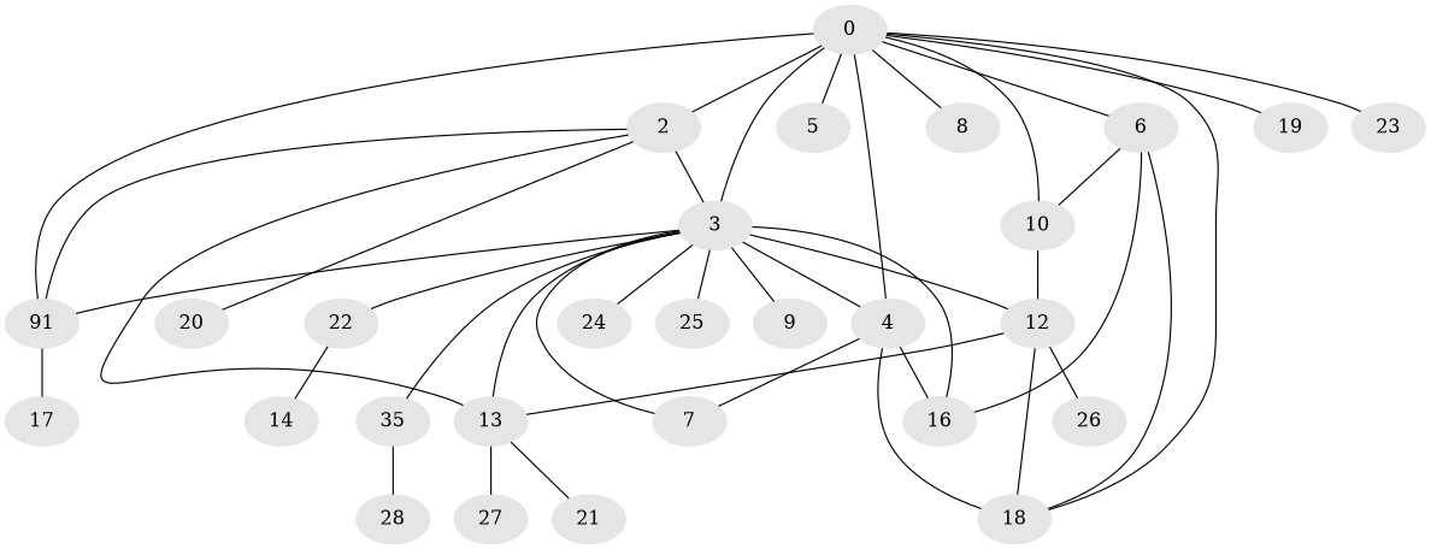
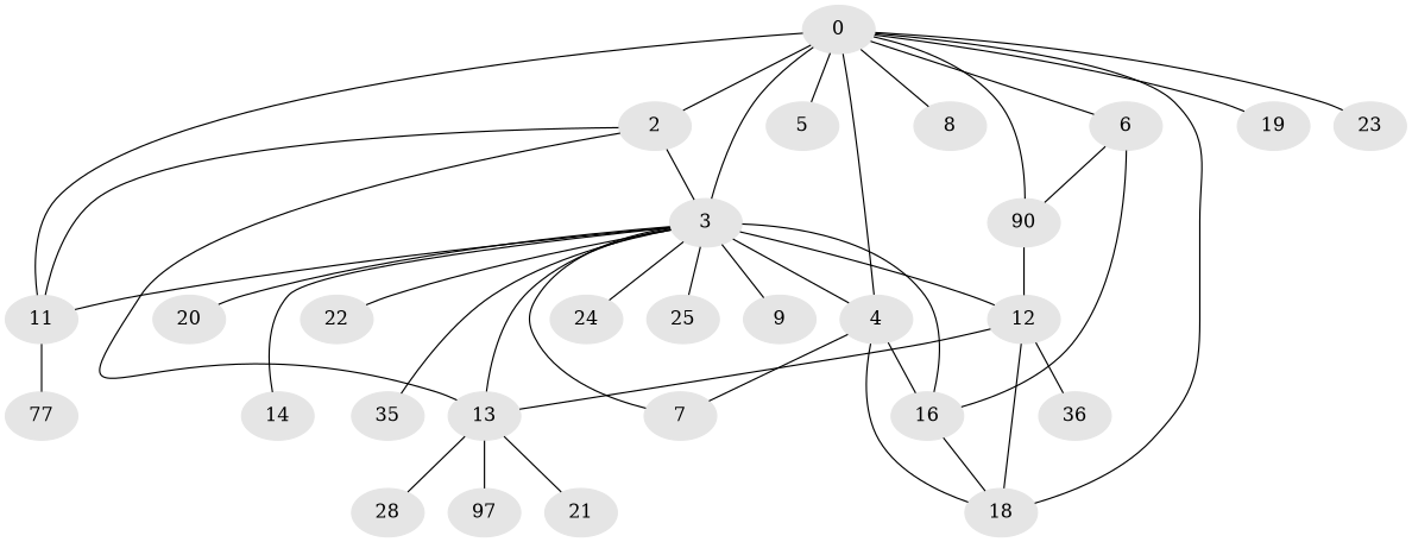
  graph {
    node [color=gray90 style=filled]
    edge [weight=1.0]
    n1 [label=0]
    2
    3
    4
    5
    6
    8
-   10
-   11 [label=91]
+   10 [label=90]
+   11
    18
    19
    23
    13
    20
    7
    9
    12
    14
    n19 [label=35]
    16
    22
    24
    25
-   17
+   17 [label=77]
    21
-   27
+   27 [label=97]
    28
-   26
+   26 [label=36]
    n1 -- 2 [weight=2.0]
    n1 -- 3 [weight=4.0]
    n1 -- 4 [weight=2.0]
    n1 -- 5
    n1 -- 6
    n1 -- 8
    n1 -- 10
    n1 -- 11
    n1 -- 18
    n1 -- 19
    n1 -- 23
    2 -- 3 [weight=3.0]
    2 -- 11
    2 -- 13
-   2 -- 20
+   3 -- 20
    3 -- 4 [weight=2.0]
    3 -- 11
    3 -- 13
    3 -- 7
    3 -- 9
    3 -- 12 [weight=3.0]
-   22 -- 14
+   3 -- 14
    3 -- n19
    3 -- 16 [weight=2.0]
    3 -- 22
    3 -- 24
    3 -- 25
    4 -- 18
    4 -- 7
    4 -- 16
    6 -- 10
-   6 -- 18 [weight=5.0]
+   16 -- 18 [weight=5.0]
    6 -- 16
    10 -- 12
    11 -- 17
    13 -- 21
    13 -- 27
-   n19 -- 28
+   13 -- 28
    12 -- 18
    12 -- 13
    12 -- 26
  }
